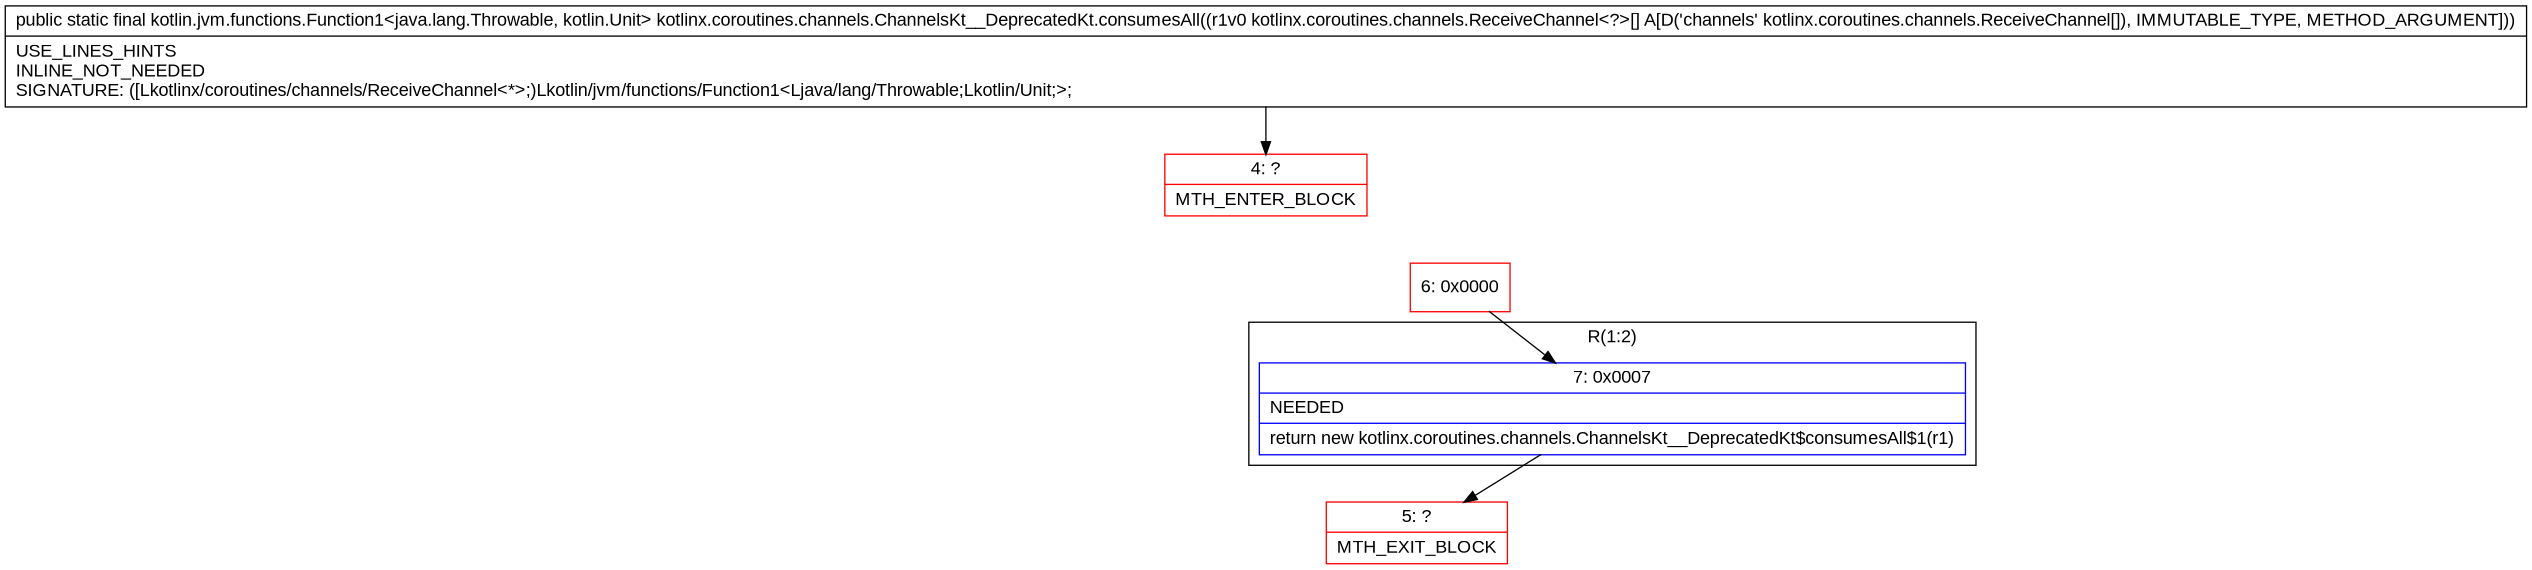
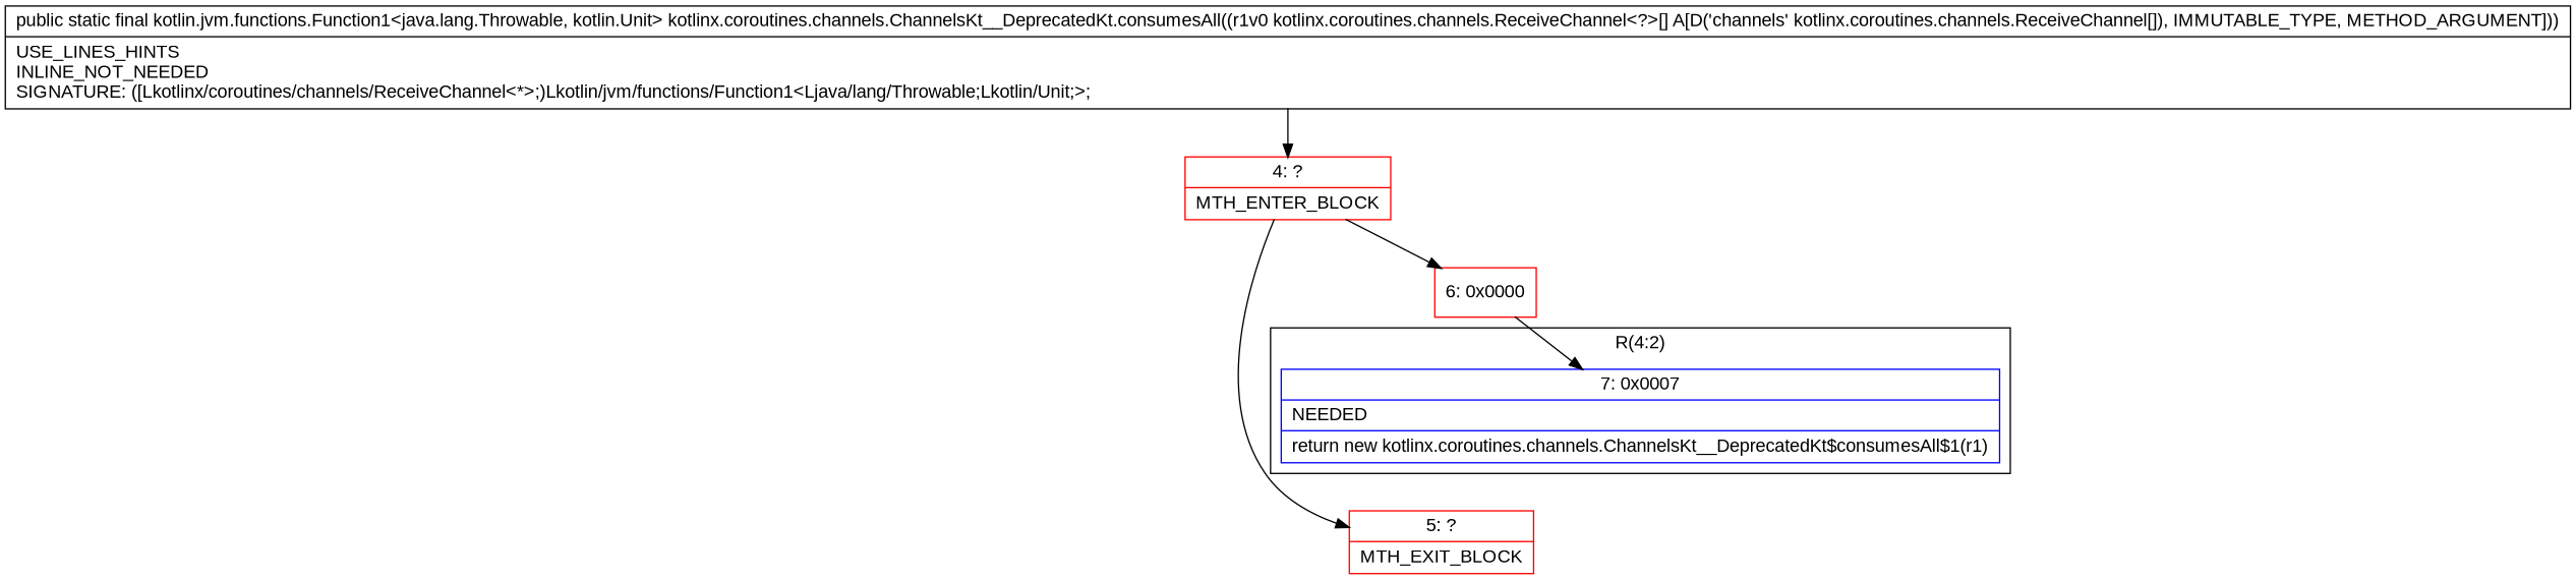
  digraph {
    fontname="Liberation Sans"
    node [color=red fontname="Liberation Sans" shape=record]
    edge [fontname="Liberation Sans"]
    n1 [color=blue label="{7\:\ 0x0007|NEEDED\l|return new kotlinx.coroutines.channels.ChannelsKt__DeprecatedKt$consumesAll$1(r1)\l}"]
    n2 [label="{5\:\ ?|MTH_EXIT_BLOCK\l}"]
    n3 [label="{4\:\ ?|MTH_ENTER_BLOCK\l}"]
    n4 [label="{6\:\ 0x0000}"]
    n5 [label="{public static final kotlin.jvm.functions.Function1\<java.lang.Throwable, kotlin.Unit\> kotlinx.coroutines.channels.ChannelsKt__DeprecatedKt.consumesAll((r1v0 kotlinx.coroutines.channels.ReceiveChannel\<?\>[] A[D('channels' kotlinx.coroutines.channels.ReceiveChannel[]), IMMUTABLE_TYPE, METHOD_ARGUMENT]))  | USE_LINES_HINTS\lINLINE_NOT_NEEDED\lSIGNATURE: ([Lkotlinx\/coroutines\/channels\/ReceiveChannel\<*\>;)Lkotlin\/jvm\/functions\/Function1\<Ljava\/lang\/Throwable;Lkotlin\/Unit;\>;\l}" color=""]
    subgraph cluster_1 {
-     label="R(1:2)"
+     label="R(4:2)"
      n1
    }
-   n1 -> n2
+   n3 -> n2
+   n3 -> n4
    n4 -> n1
    n5 -> n3
  }
